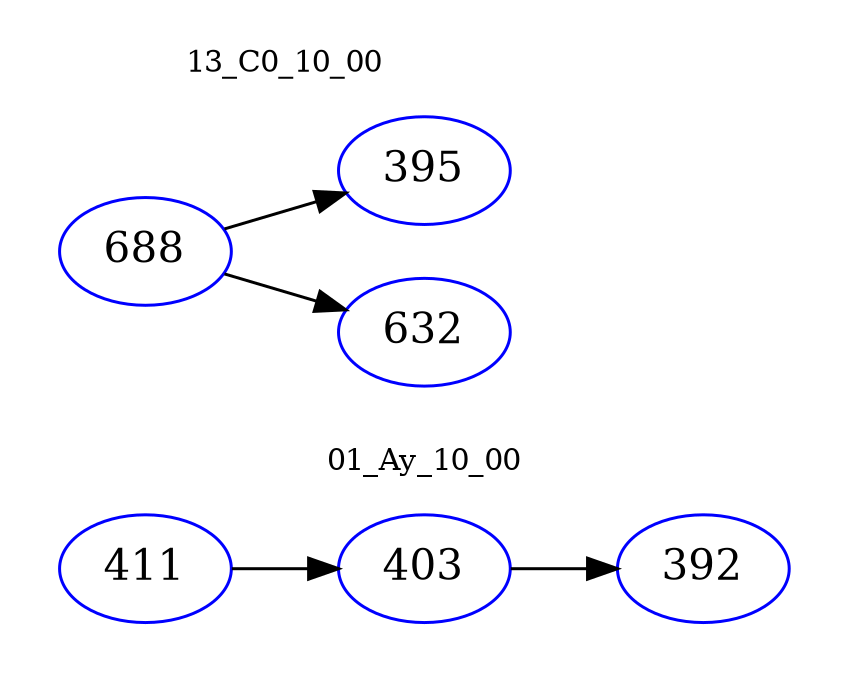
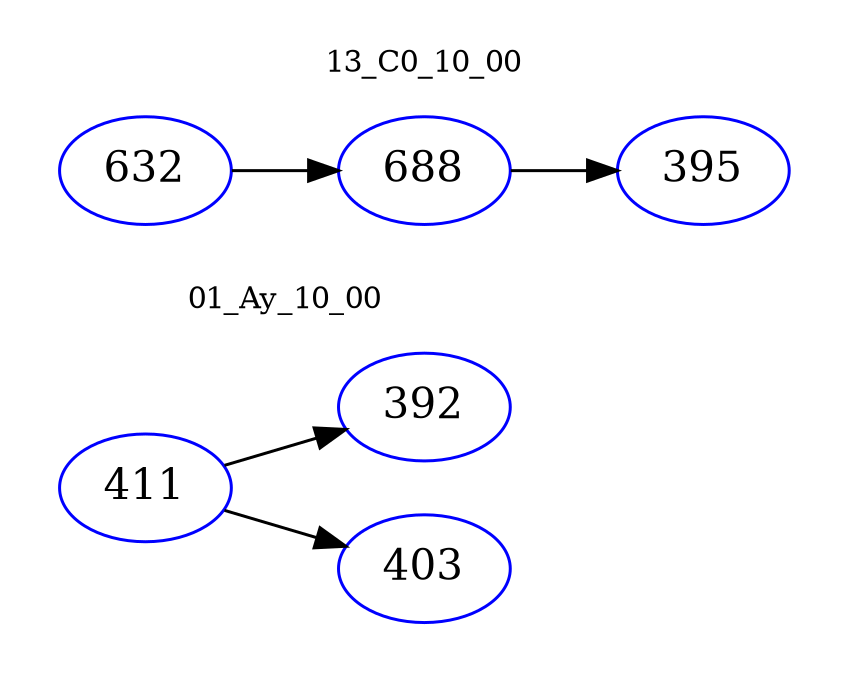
  digraph {
    rankdir=LR
    node [color=blue]
    edge [color=black]
    n1 [label=403]
    n2 [label=392]
    n3 [label=411]
    n4 [label=688]
    n5 [label=632]
    n6 [label=395]
    subgraph cluster_1 {
      color=white
      fontsize=10
      label="01_Ay_10_00"
      n1
      n2
      n3
    }
    subgraph cluster_2 {
      color=white
      fontsize=10
      label="13_C0_10_00"
      n4
      n5
      n6
    }
-   n1 -> n2
+   n3 -> n2
    n3 -> n1
-   n4 -> n5
+   n5 -> n4
    n4 -> n6
  }
